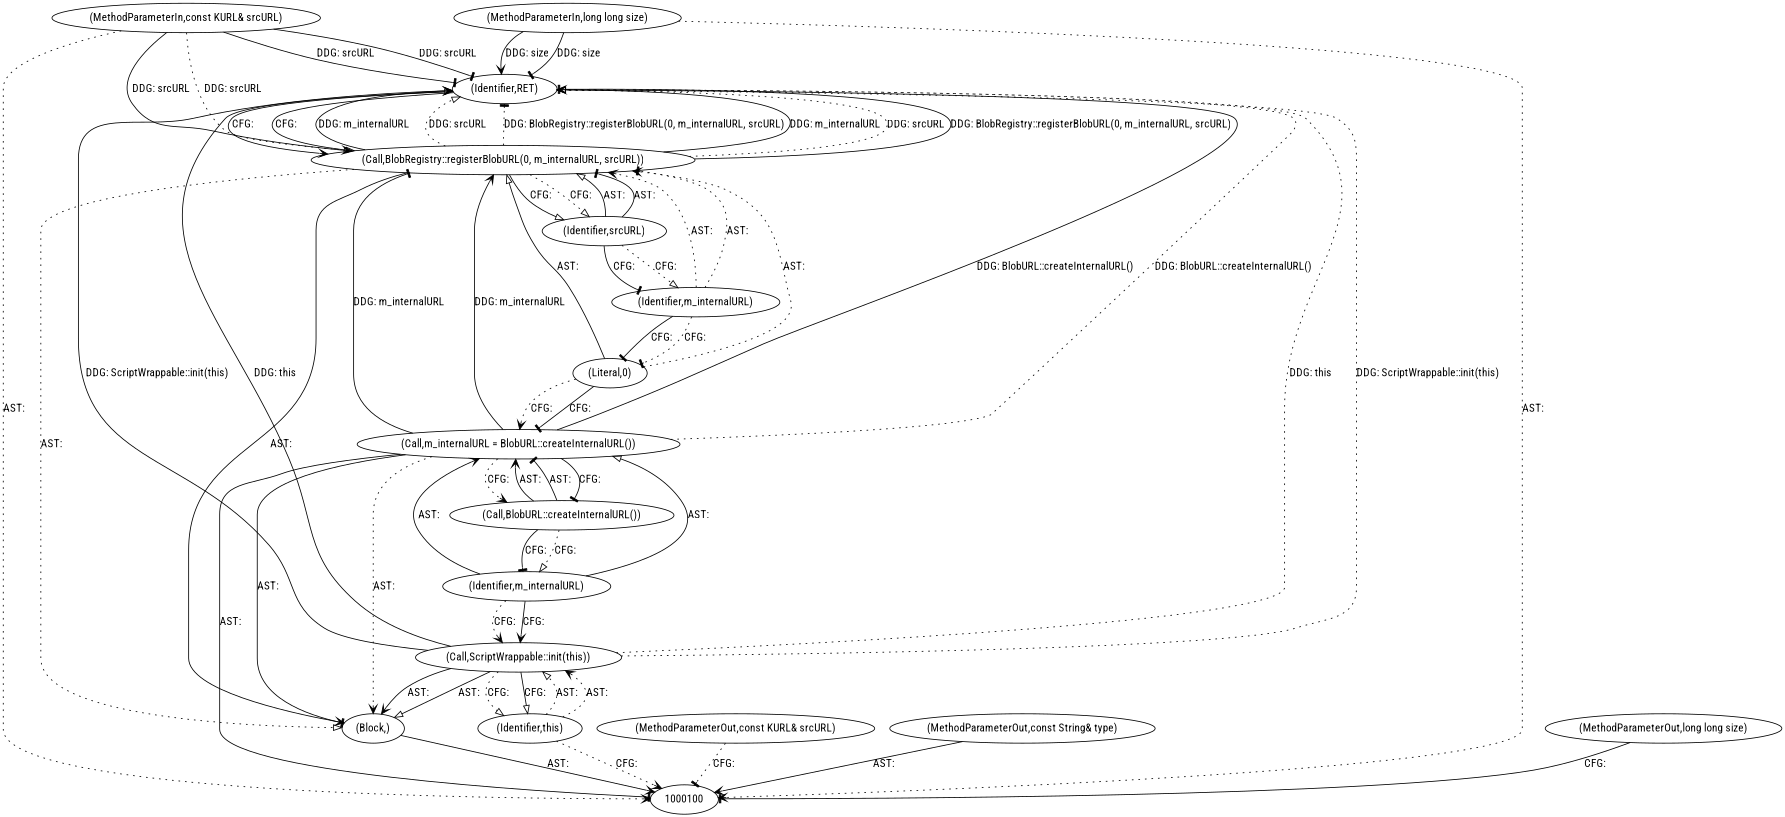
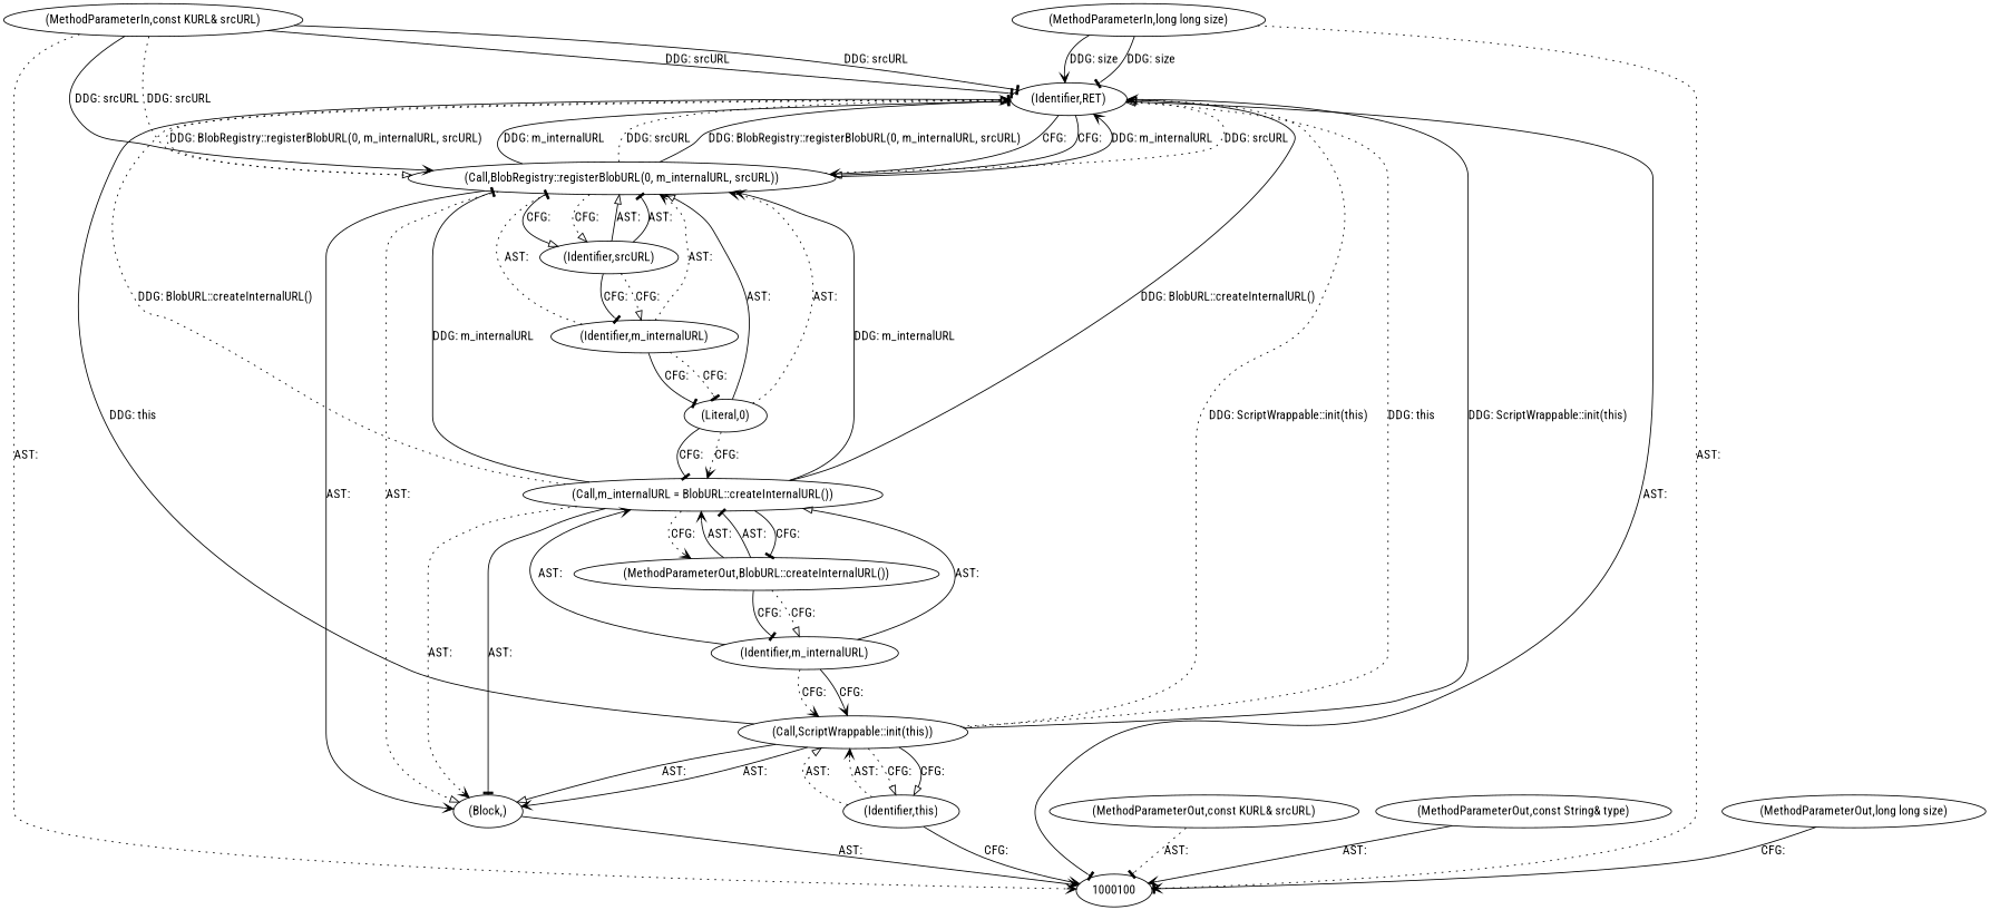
  digraph {
    fontname="Roboto Condensed"
    node [fontname="Roboto Condensed"]
    edge [arrowhead=vee fontname="Roboto Condensed" style=solid]
    n1 [label="(Identifier,RET)"]
    n2 [label="(Call,BlobRegistry::registerBlobURL(0, m_internalURL, srcURL))"]
    1000100
    n4 [label="(Block,)"]
    n5 [label="(Identifier,srcURL)"]
    n6 [label="(MethodParameterIn,const KURL& srcURL)"]
    n7 [label="(MethodParameterOut,const KURL& srcURL)"]
    n8 [label="(MethodParameterOut,const String& type)"]
    n9 [label="(MethodParameterIn,long long size)"]
    n10 [label="(MethodParameterOut,long long size)"]
    n11 [label="(Identifier,this)"]
    n12 [label="(Call,ScriptWrappable::init(this))"]
-   n13 [label="(Call,BlobURL::createInternalURL())"]
+   n13 [label="(MethodParameterOut,BlobURL::createInternalURL())"]
    n14 [label="(Call,m_internalURL = BlobURL::createInternalURL())"]
    n15 [label="(Identifier,m_internalURL)"]
    n16 [label="(Literal,0)"]
    n17 [label="(Identifier,m_internalURL)"]
    n1 -> n2 [label="CFG: "]
    n1 -> n2 [arrowhead=onormal label="CFG: "]
-   n14 -> 1000100 [arrowhead=tee label="AST: "]
+   n1 -> 1000100 [arrowhead=tee label="AST: "]
    n2 -> n1 [label="DDG: m_internalURL"]
    n2 -> n1 [arrowhead=onormal label="DDG: srcURL" style=dotted]
    n2 -> n1 [arrowhead=tee label="DDG: BlobRegistry::registerBlobURL(0, m_internalURL, srcURL)" style=dotted]
    n2 -> n1 [arrowhead=onormal label="DDG: m_internalURL"]
    n2 -> n1 [arrowhead=onormal label="DDG: srcURL" style=dotted]
    n2 -> n1 [arrowhead=tee label="DDG: BlobRegistry::registerBlobURL(0, m_internalURL, srcURL)"]
    n2 -> n4 [arrowhead=onormal label="AST: " style=dotted]
    n2 -> n4 [label="AST: "]
    n2 -> n5 [arrowhead=onormal label="CFG: "]
    n2 -> n5 [arrowhead=onormal label="CFG: " style=dotted]
    n4 -> 1000100 [label="AST: "]
    n5 -> n2 [arrowhead=onormal label="AST: "]
    n5 -> n2 [arrowhead=tee label="AST: "]
    n5 -> n17 [arrowhead=tee label="CFG: "]
    n5 -> n17 [arrowhead=onormal label="CFG: " style=dotted]
    n6 -> n1 [arrowhead=tee label="DDG: srcURL"]
    n6 -> n1 [arrowhead=tee label="DDG: srcURL"]
    n6 -> n2 [arrowhead=onormal label="DDG: srcURL" style=dotted]
    n6 -> n2 [label="DDG: srcURL"]
    n6 -> 1000100 [label="AST: " style=dotted]
-   n7 -> 1000100 [arrowhead=tee label="CFG: " style=dotted]
+   n7 -> 1000100 [arrowhead=tee label="AST: " style=dotted]
    n8 -> 1000100 [label="AST: "]
    n9 -> n1 [label="DDG: size"]
    n9 -> n1 [arrowhead=tee label="DDG: size"]
    n9 -> 1000100 [label="AST: " style=dotted]
    n10 -> 1000100 [arrowhead=tee label="CFG: "]
-   n11 -> 1000100 [label="CFG: " style=dotted]
+   n11 -> 1000100 [label="CFG: "]
    n11 -> n12 [arrowhead=onormal label="AST: " style=dotted]
    n11 -> n12 [label="AST: " style=dotted]
    n12 -> n1 [label="DDG: ScriptWrappable::init(this)"]
    n12 -> n1 [arrowhead=onormal label="DDG: this"]
    n12 -> n1 [arrowhead=onormal label="DDG: ScriptWrappable::init(this)" style=dotted]
    n12 -> n1 [arrowhead=onormal label="DDG: this" style=dotted]
    n12 -> n4 [arrowhead=onormal label="AST: "]
    n12 -> n4 [label="AST: "]
    n12 -> n11 [arrowhead=onormal label="CFG: " style=dotted]
    n12 -> n11 [arrowhead=onormal label="CFG: "]
    n13 -> n14 [label="AST: "]
    n13 -> n14 [arrowhead=tee label="AST: "]
    n13 -> n15 [arrowhead=tee label="CFG: "]
    n13 -> n15 [arrowhead=onormal label="CFG: " style=dotted]
    n14 -> n1 [label="DDG: BlobURL::createInternalURL()" style=dotted]
    n14 -> n1 [arrowhead=onormal label="DDG: BlobURL::createInternalURL()"]
    n14 -> n2 [arrowhead=tee label="DDG: m_internalURL"]
    n14 -> n2 [label="DDG: m_internalURL"]
    n14 -> n4 [label="AST: " style=dotted]
    n14 -> n4 [arrowhead=tee label="AST: "]
    n14 -> n13 [arrowhead=tee label="CFG: "]
    n14 -> n13 [label="CFG: " style=dotted]
    n15 -> n12 [label="CFG: "]
    n15 -> n12 [label="CFG: " style=dotted]
    n15 -> n14 [arrowhead=onormal label="AST: "]
    n15 -> n14 [label="AST: "]
    n16 -> n2 [label="AST: " style=dotted]
    n16 -> n2 [arrowhead=onormal label="AST: "]
    n16 -> n14 [arrowhead=tee label="CFG: "]
    n16 -> n14 [label="CFG: " style=dotted]
    n17 -> n2 [arrowhead=tee label="AST: " style=dotted]
    n17 -> n2 [label="AST: " style=dotted]
    n17 -> n16 [arrowhead=tee label="CFG: "]
    n17 -> n16 [arrowhead=tee label="CFG: " style=dotted]
  }
